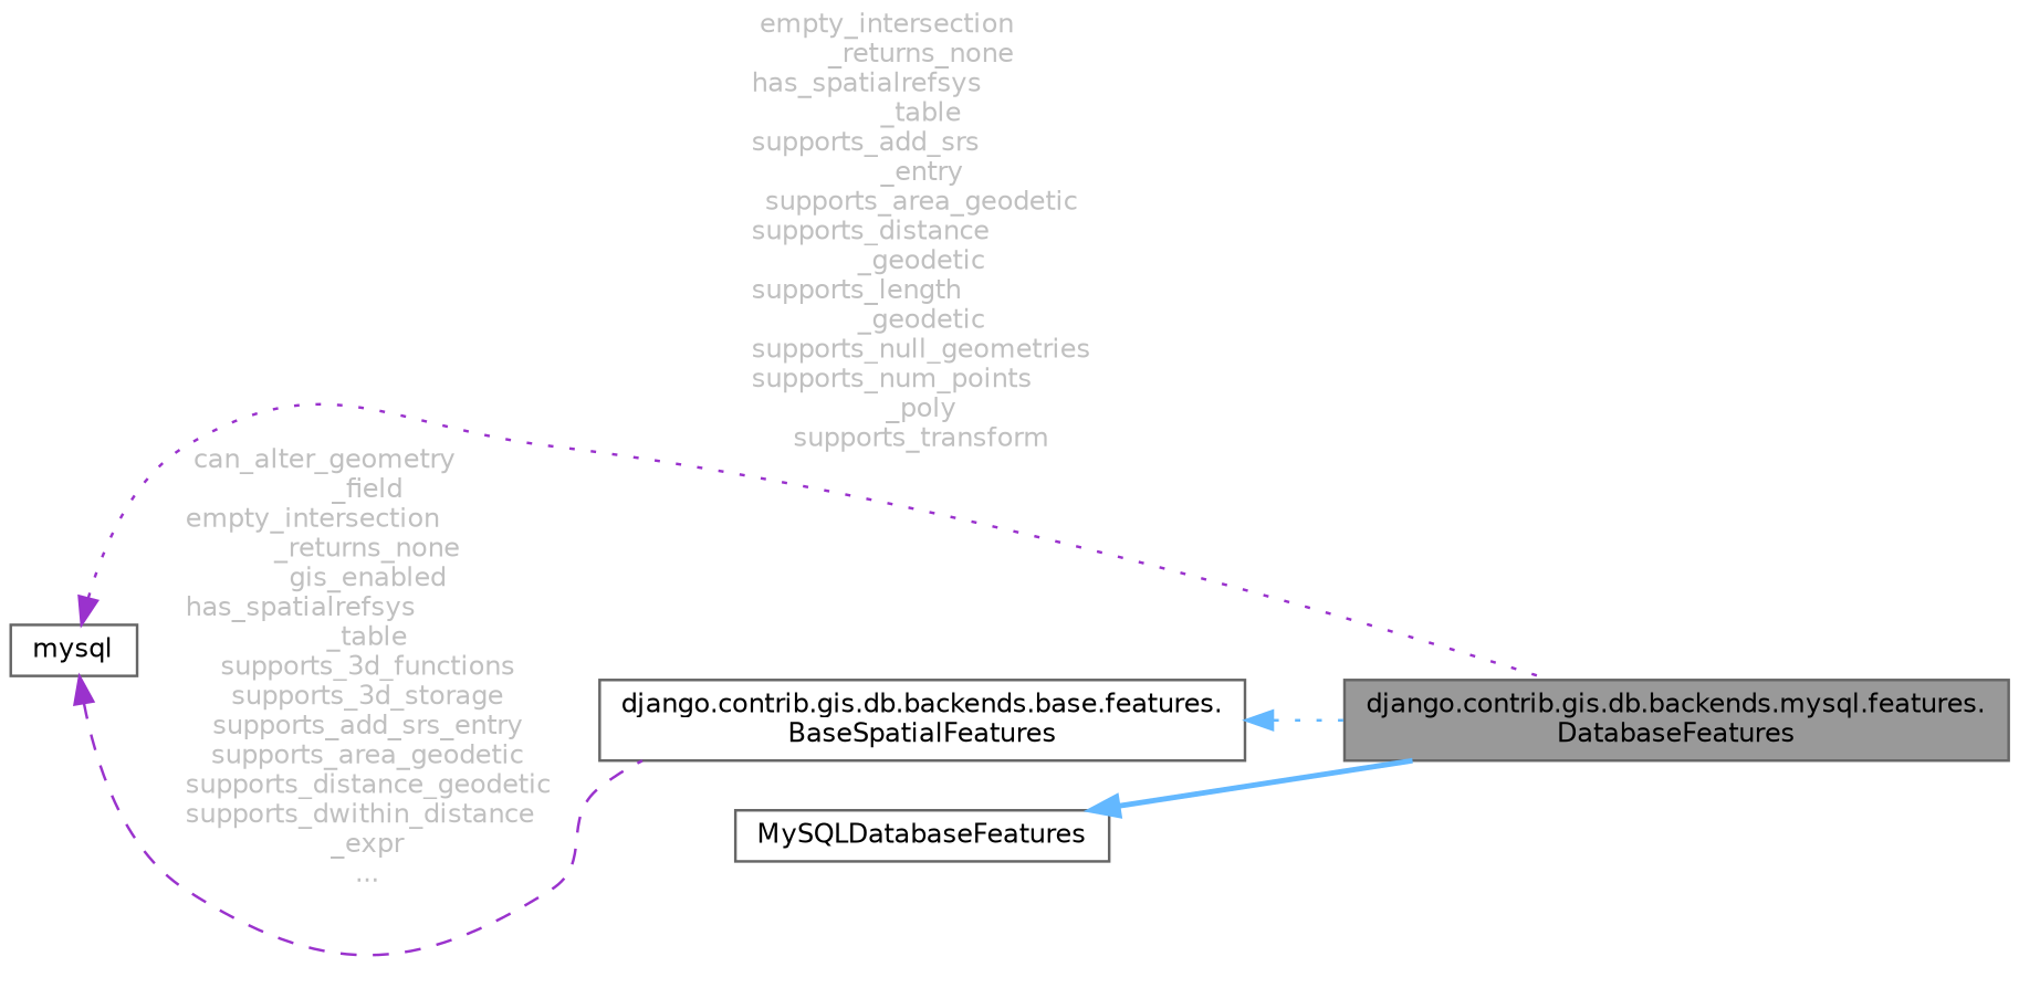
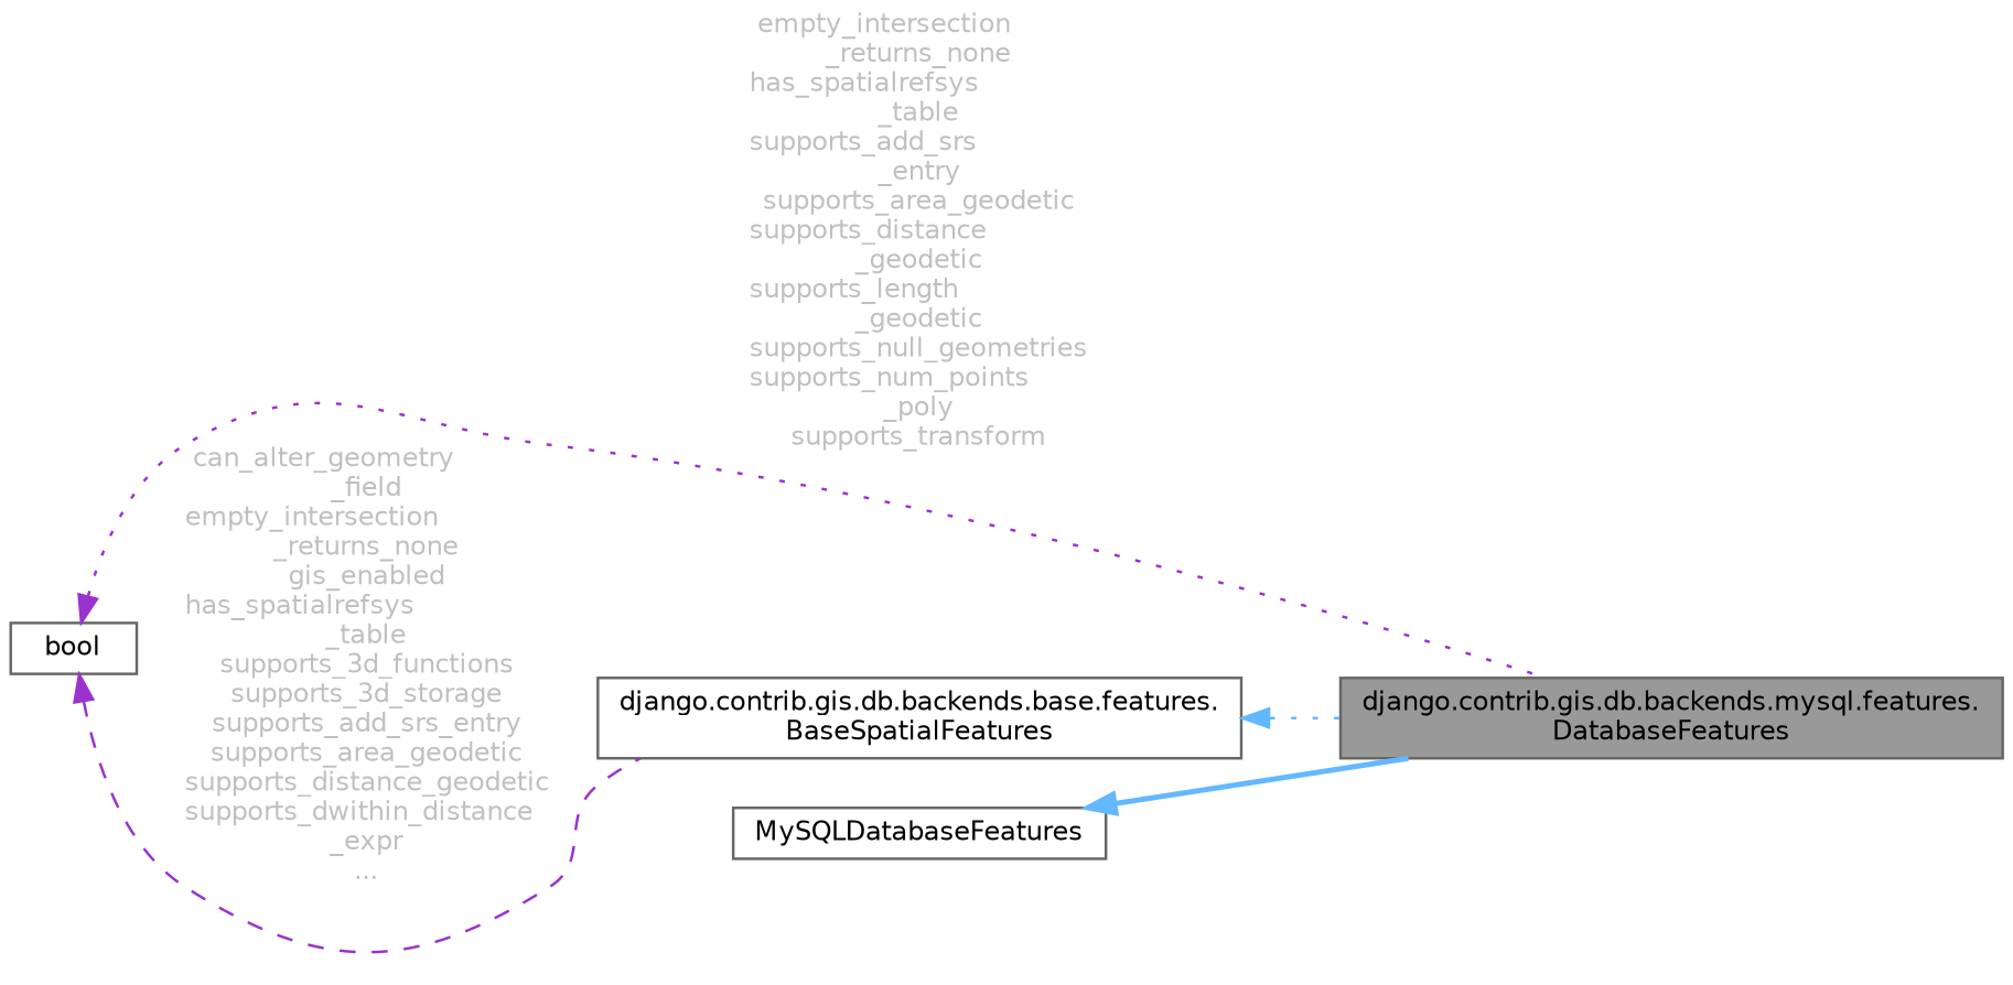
  digraph {
    rankdir=LR
    fontname="DejaVu Sans"
    node [color=gray40 fillcolor=white fontname="DejaVu Sans" fontsize=10 shape=box style=filled]
    edge [color=steelblue1 dir=back fontname="DejaVu Sans" fontsize=10 labelfontname=Helvetica labelfontsize=10 style=dotted]
    n1 [fillcolor=grey60 fontcolor=black height=0.2 label="django.contrib.gis.db.backends.mysql.features.\lDatabaseFeatures" width=0.4]
    n2 [height=0.2 label="django.contrib.gis.db.backends.base.features.\lBaseSpatialFeatures" width=0.4]
-   n3 [height=0.2 label=mysql width=0.4]
+   n3 [height=0.2 label=bool width=0.4]
    n4 [height=0.2 label=MySQLDatabaseFeatures width=0.4]
    n2 -> n1
    n3 -> n1 [color=darkorchid3 fontcolor=grey label=" empty_intersection\l_returns_none\nhas_spatialrefsys\l_table\nsupports_add_srs\l_entry\nsupports_area_geodetic\nsupports_distance\l_geodetic\nsupports_length\l_geodetic\nsupports_null_geometries\nsupports_num_points\l_poly\nsupports_transform"]
    n3 -> n2 [color=darkorchid3 fontcolor=grey label=" can_alter_geometry\l_field\nempty_intersection\l_returns_none\ngis_enabled\nhas_spatialrefsys\l_table\nsupports_3d_functions\nsupports_3d_storage\nsupports_add_srs_entry\nsupports_area_geodetic\nsupports_distance_geodetic\nsupports_dwithin_distance\l_expr\n..." style=dashed]
    n4 -> n1 [style=bold]
  }
